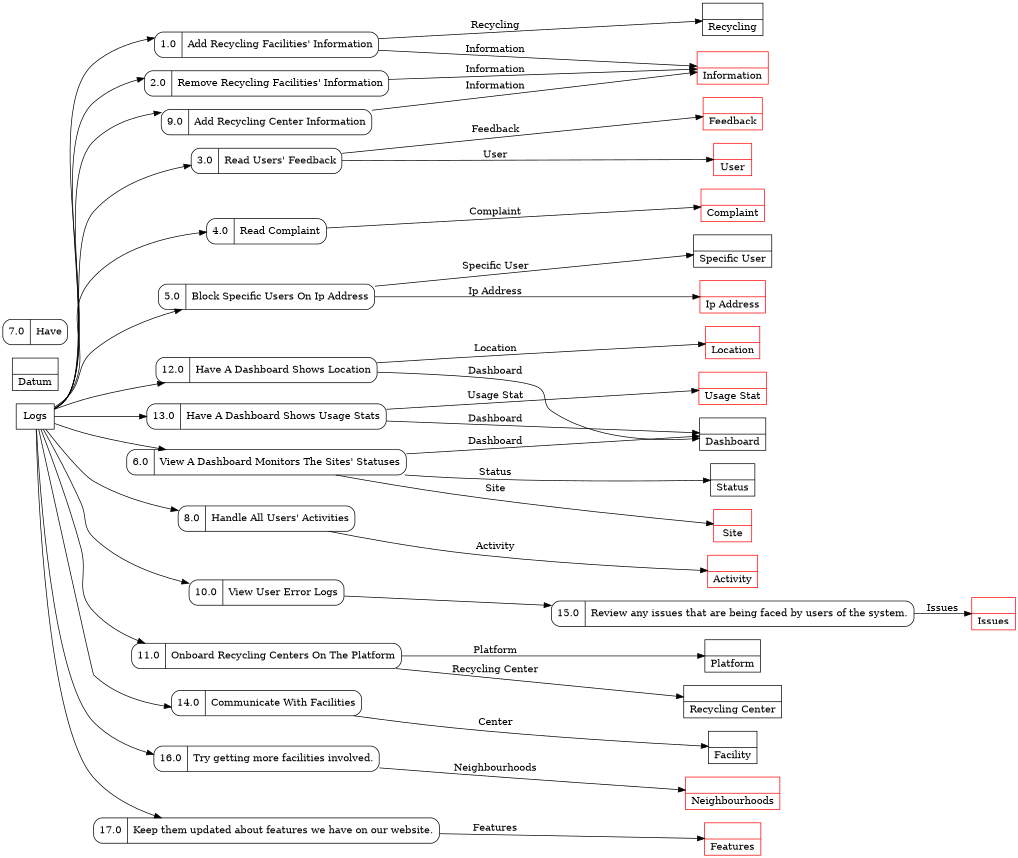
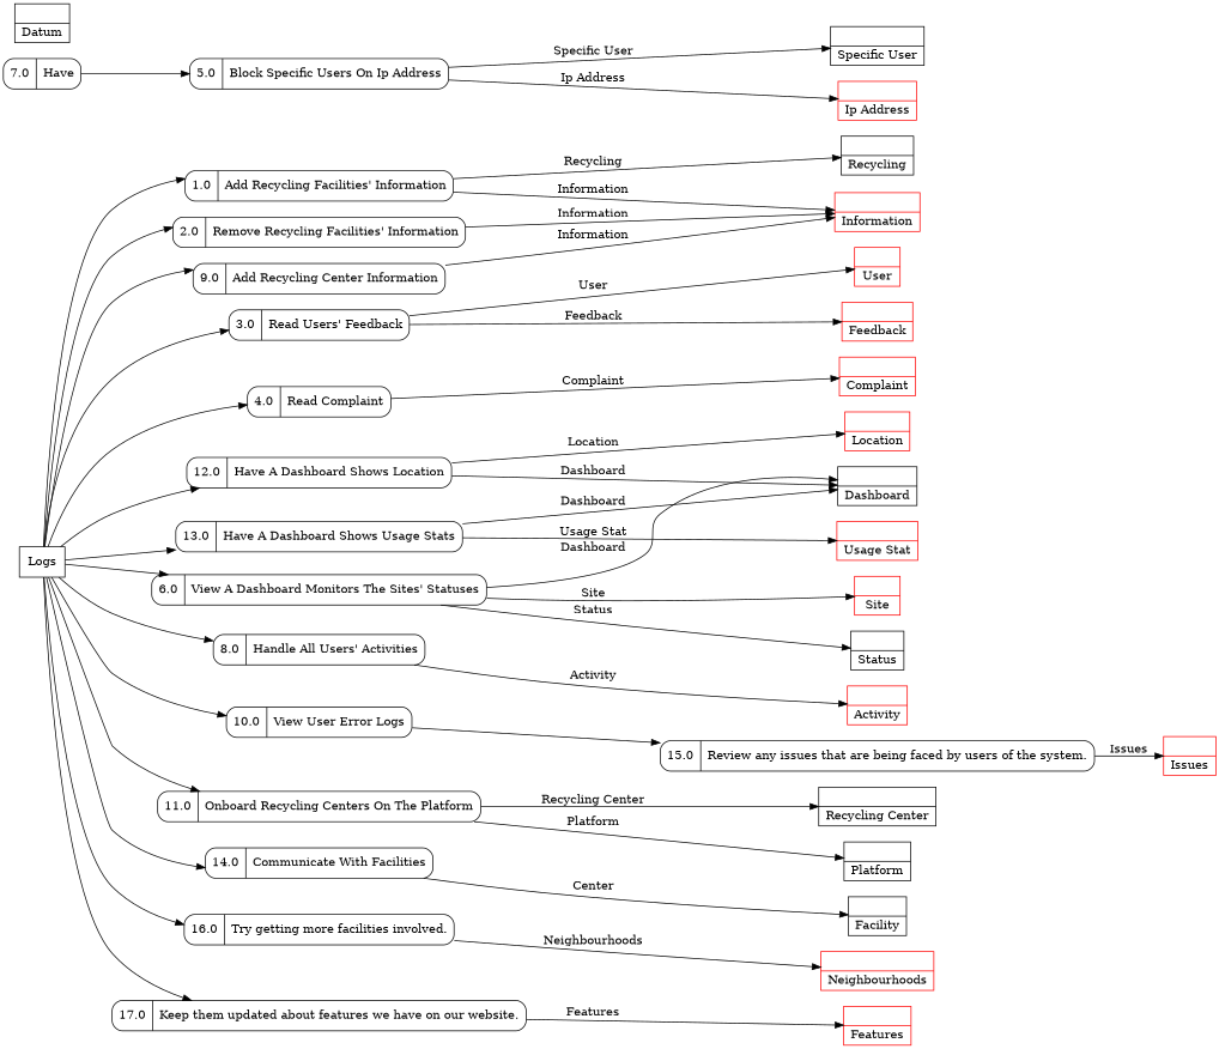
  digraph {
    rankdir=LR
    node [shape=record]
    n1 [color=red label="<f0>  |<f1> Information "]
    n2 [color=red label="<f0>  |<f1> Complaint "]
    n3 [color=red label="<f0>  |<f1> Feedback "]
    n4 [color=red label="<f0>  |<f1> User "]
    n5 [label="<f0>  |<f1> Specific User "]
    n6 [color=red label="<f0>  |<f1> Ip Address "]
    n7 [label="<f0>  |<f1> Dashboard "]
    n8 [label="<f0>  |<f1> Status "]
    n9 [color=red label="<f0>  |<f1> Site "]
    n10 [label="<f0>  |<f1> Datum "]
    n11 [color=red label="<f0>  |<f1> Activity "]
    n12 [label="<f0>  |<f1> Platform "]
    n13 [color=red label="<f0>  |<f1> Location "]
    n14 [label="<f0>  |<f1> Facility "]
    n15 [label="<f0>  |<f1> Recycling Center "]
    n16 [color=red label="<f0>  |<f1> Usage Stat "]
    n17 [label="<f0>  |<f1> Recycling "]
    n18 [label=Logs shape=box]
    n19 [label="{<f0> 1.0|<f1> Add Recycling Facilities' Information }" shape=Mrecord]
    n20 [label="{<f0> 2.0|<f1> Remove Recycling Facilities' Information }" shape=Mrecord]
    n21 [label="{<f0> 3.0|<f1> Read Users' Feedback }" shape=Mrecord]
    n22 [label="{<f0> 4.0|<f1> Read Complaint }" shape=Mrecord]
    n23 [label="{<f0> 5.0|<f1> Block Specific Users On Ip Address }" shape=Mrecord]
    n24 [label="{<f0> 6.0|<f1> View A Dashboard Monitors The Sites' Statuses }" shape=Mrecord]
    n25 [label="{<f0> 8.0|<f1> Handle All Users' Activities }" shape=Mrecord]
    n26 [label="{<f0> 9.0|<f1> Add Recycling Center Information }" shape=Mrecord]
    n27 [label="{<f0> 10.0|<f1> View User Error Logs }" shape=Mrecord]
    n28 [label="{<f0> 11.0|<f1> Onboard Recycling Centers On The Platform }" shape=Mrecord]
    n29 [label="{<f0> 12.0|<f1> Have A Dashboard Shows Location }" shape=Mrecord]
    n30 [label="{<f0> 13.0|<f1> Have A Dashboard Shows Usage Stats }" shape=Mrecord]
    n31 [label="{<f0> 14.0|<f1> Communicate With Facilities }" shape=Mrecord]
    n32 [label="{<f0> 16.0|<f1> Try getting more facilities involved. }" shape=Mrecord]
    n33 [label="{<f0> 17.0|<f1> Keep them updated about features we have on our website. }" shape=Mrecord]
    n34 [label="{<f0> 15.0|<f1> Review any issues that are being faced by users of the system. }" shape=Mrecord]
    n35 [color=red label="<f0>  |<f1> Neighbourhoods "]
    n36 [color=red label="<f0>  |<f1> Features "]
    n37 [label="{<f0> 7.0|<f1> Have }" shape=Mrecord]
    n38 [color=red label="<f0>  |<f1> Issues "]
    n18 -> n19
    n18 -> n20
    n18 -> n21
    n18 -> n22
-   n18 -> n23
+   n37 -> n23
    n18 -> n24
    n18 -> n25
    n18 -> n26
    n18 -> n27
    n18 -> n28
    n18 -> n29
    n18 -> n30
    n18 -> n31
    n18 -> n32
    n18 -> n33
    n19 -> n1 [label=Information]
    n19 -> n17 [label=Recycling]
    n20 -> n1 [label=Information]
    n21 -> n3 [label=Feedback]
    n21 -> n4 [label=User]
    n22 -> n2 [label=Complaint]
    n23 -> n5 [label="Specific User"]
    n23 -> n6 [label="Ip Address"]
    n24 -> n7 [label=Dashboard]
    n24 -> n8 [label=Status]
    n24 -> n9 [label=Site]
    n25 -> n11 [label=Activity]
    n26 -> n1 [label=Information]
    n27 -> n34
    n28 -> n12 [label=Platform]
    n28 -> n15 [label="Recycling Center"]
    n29 -> n7 [label=Dashboard]
    n29 -> n13 [label=Location]
    n30 -> n7 [label=Dashboard]
    n30 -> n16 [label="Usage Stat"]
    n31 -> n14 [label=Center]
    n32 -> n35 [label=Neighbourhoods]
    n33 -> n36 [label=Features]
    n34 -> n38 [label=Issues]
  }
